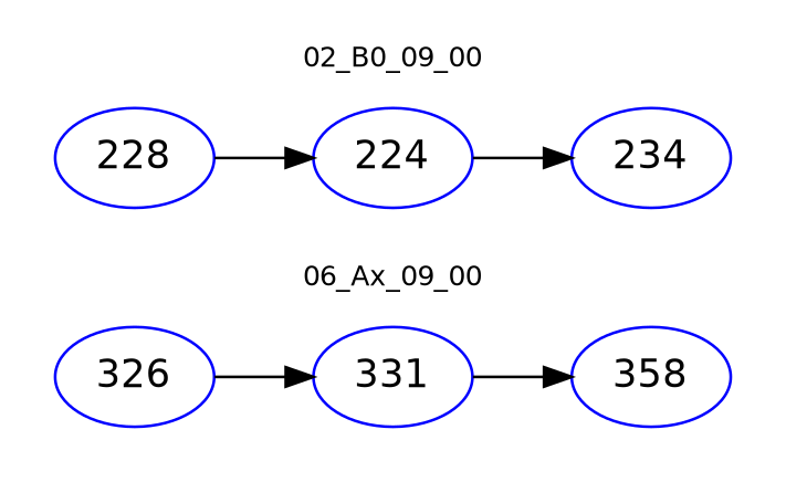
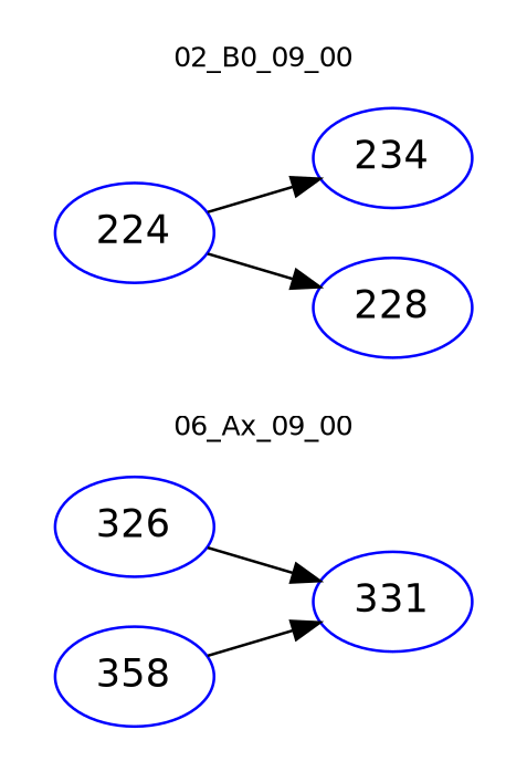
  digraph {
    fontname="DejaVu Sans"
    rankdir=LR
    node [color=blue fontname="DejaVu Sans"]
    edge [color=black fontname="DejaVu Sans"]
    n1 [label=331]
    n2 [label=326]
    n3 [label=358]
    n4 [label=228]
    n5 [label=224]
    n6 [label=234]
    subgraph cluster_1 {
      color=white
      fontsize=10
      label="06_Ax_09_00"
      n1
      n2
      n3
    }
    subgraph cluster_2 {
      color=white
      fontsize=10
      label="02_B0_09_00"
      n4
      n5
      n6
    }
-   n1 -> n3
+   n3 -> n1
    n2 -> n1
-   n4 -> n5
+   n5 -> n4
    n5 -> n6
  }
